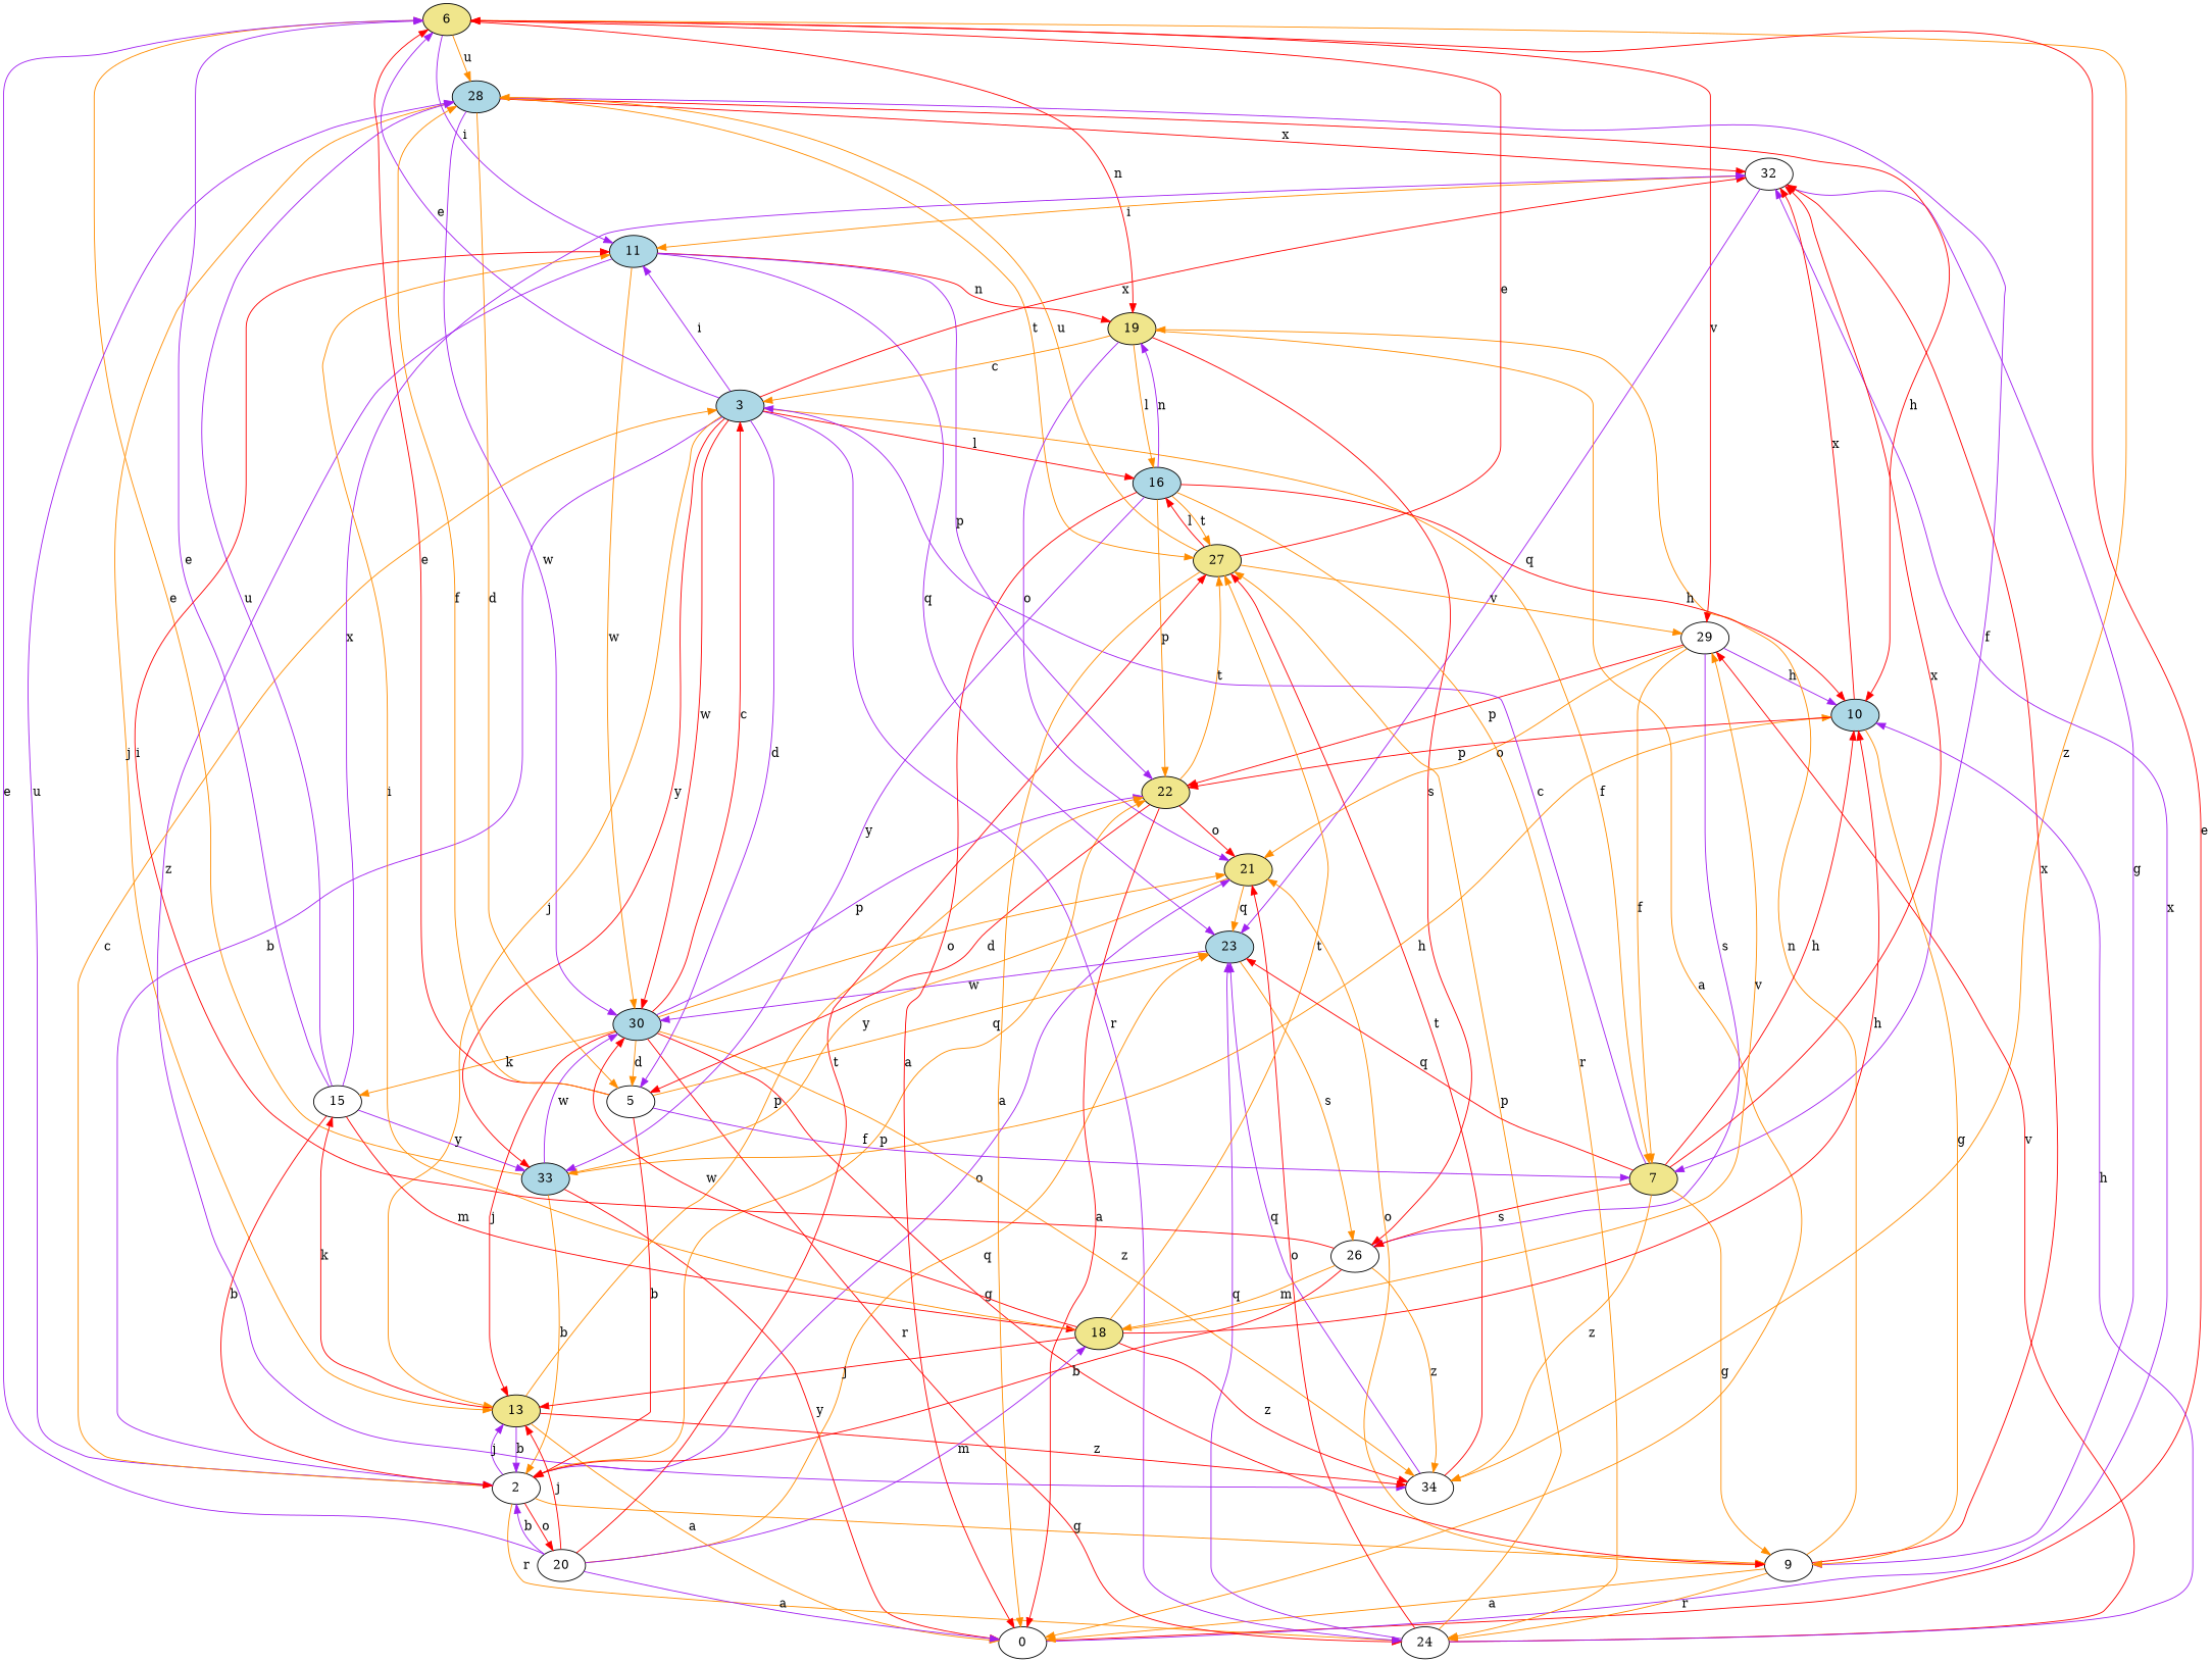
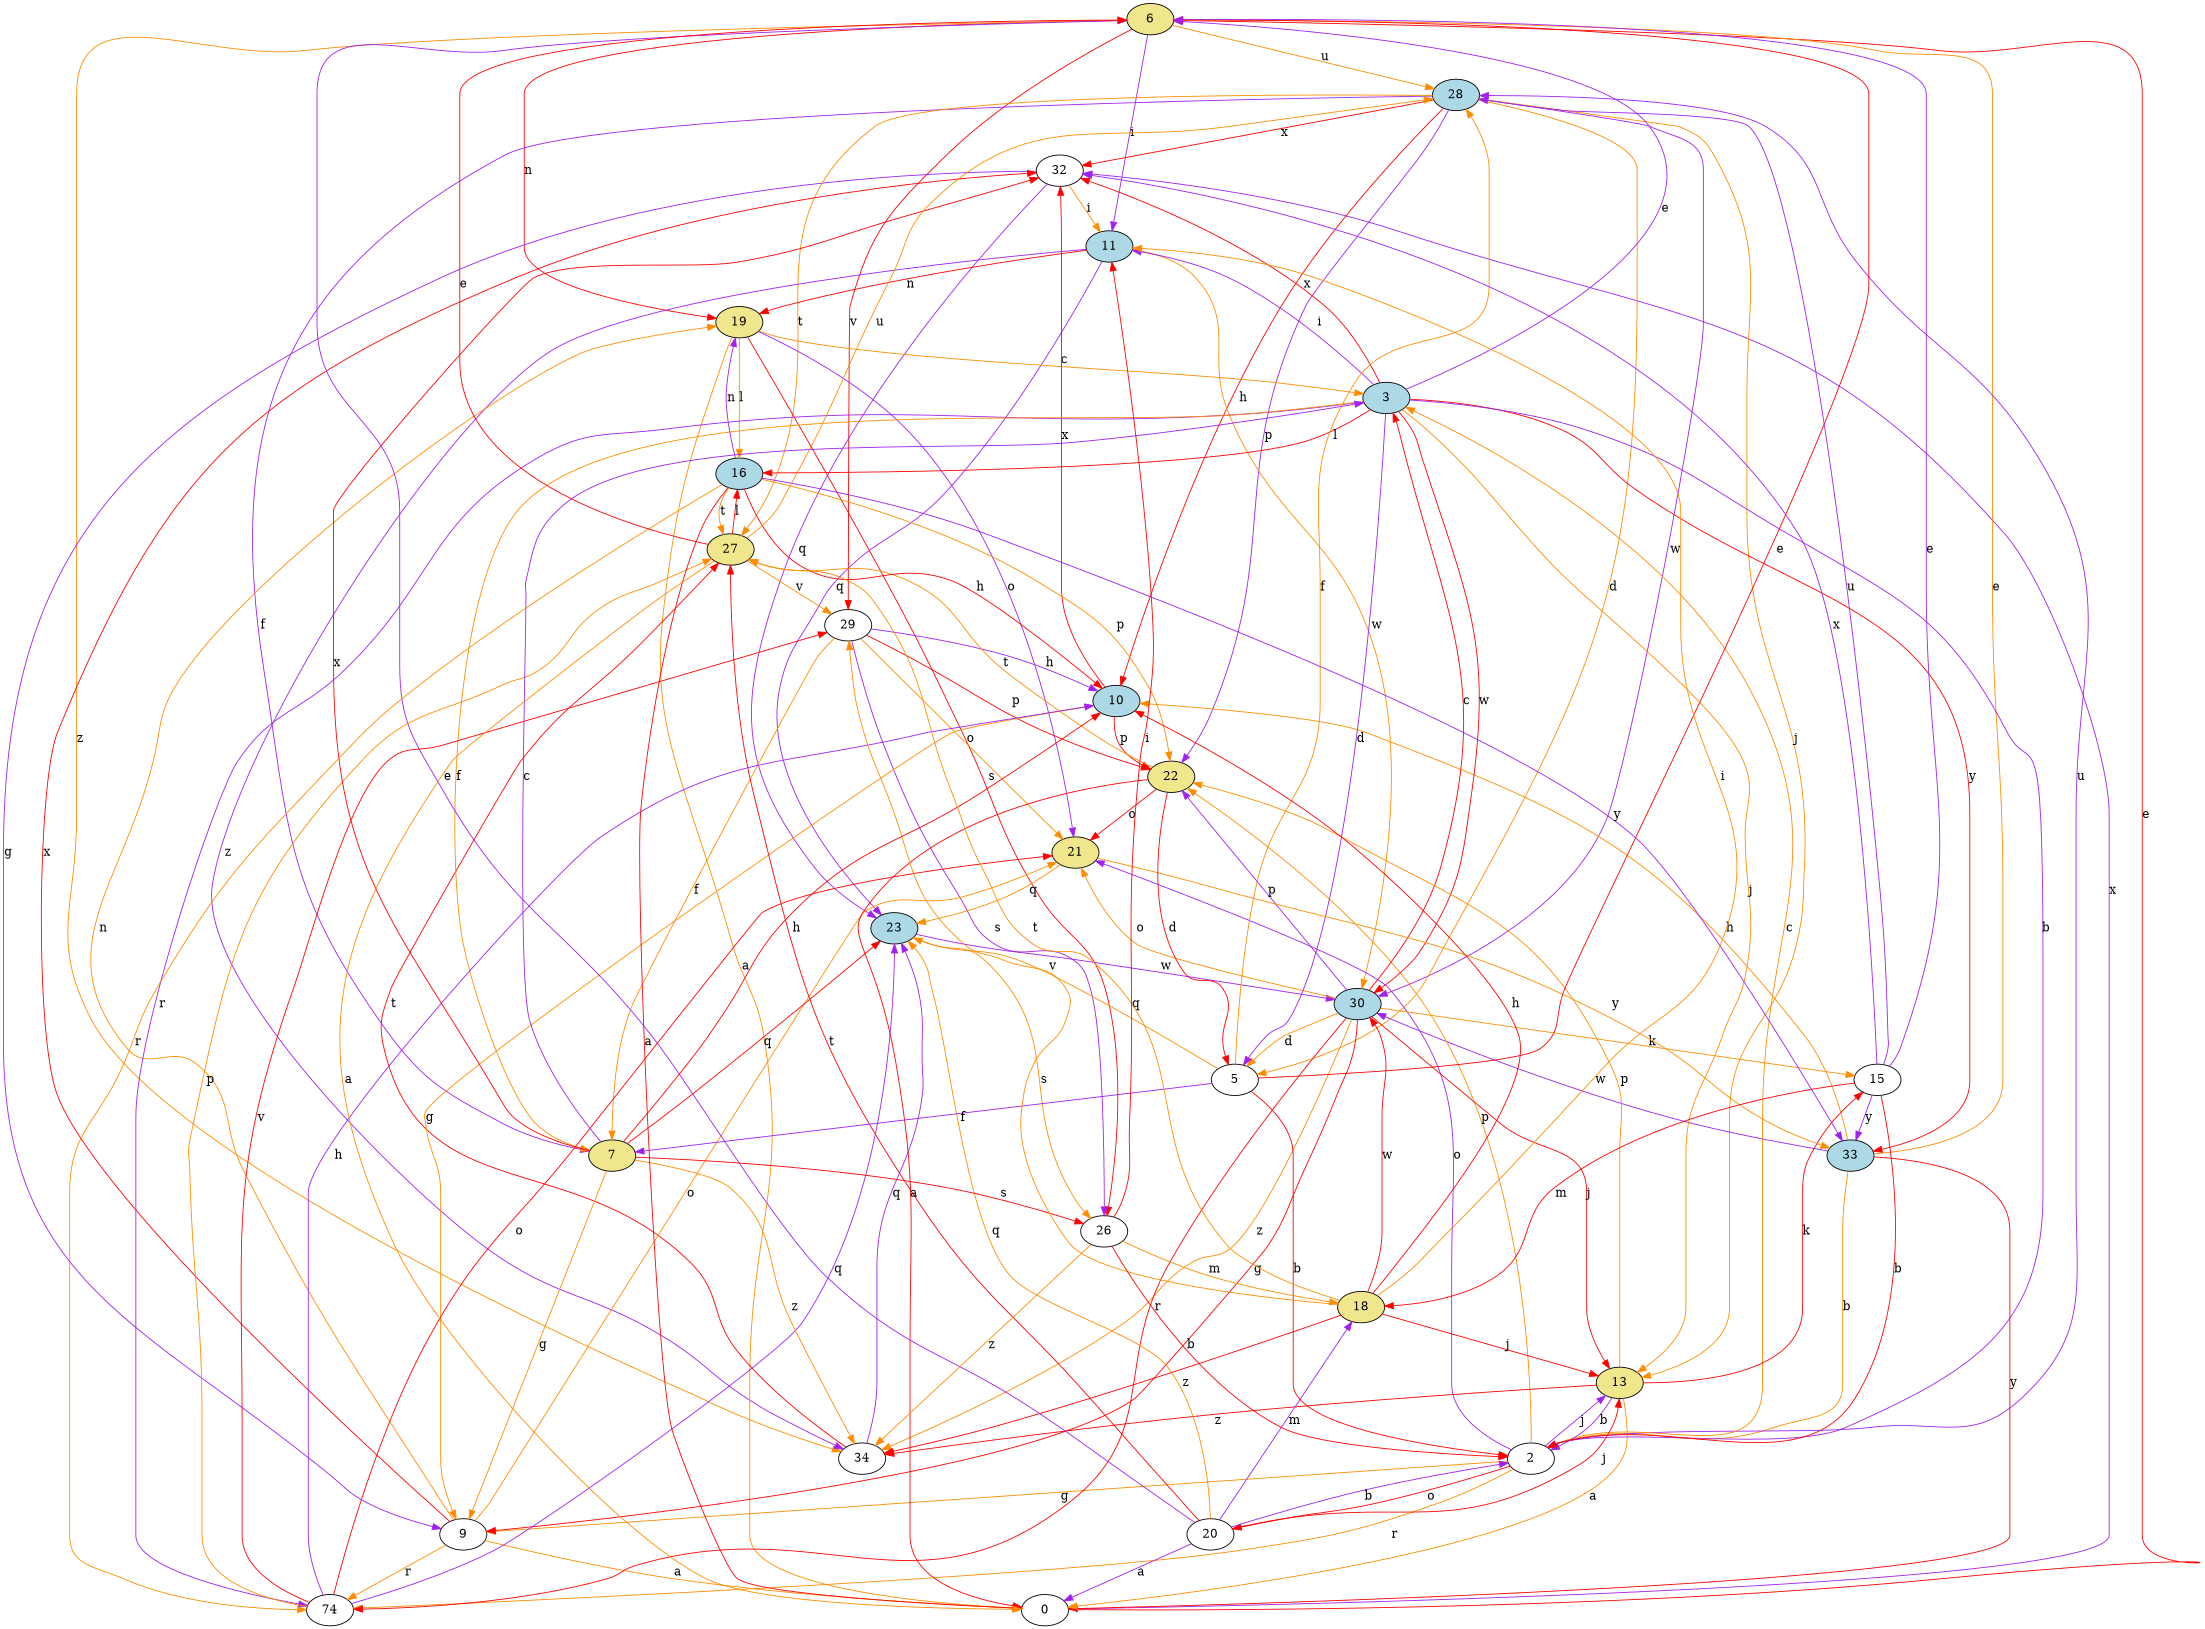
  strict digraph {
    fontname="DejaVu Serif"
    node [fillcolor=white fontname="DejaVu Serif" style=filled]
    edge [color=darkorange fontname="DejaVu Serif"]
    6 [fillcolor=khaki]
    0
    32
    28 [fillcolor=lightblue]
    11 [fillcolor=lightblue]
    19 [fillcolor=khaki]
    29
    34
    9
    23 [fillcolor=lightblue]
    33 [fillcolor=lightblue]
    2
    30 [fillcolor=lightblue]
    10 [fillcolor=lightblue]
    3 [fillcolor=lightblue]
    13 [fillcolor=khaki]
    20
    21 [fillcolor=khaki]
    22 [fillcolor=khaki]
-   24
+   24 [label=74]
    5
    7 [fillcolor=khaki]
    16 [fillcolor=lightblue]
    15
    18 [fillcolor=khaki]
    27 [fillcolor=khaki]
    26
    6 -> 28 [label=u]
    6 -> 11 [color=purple label=i]
    6 -> 19 [color=red label=n]
    6 -> 29 [color=red label=v]
    6 -> 34 [label=z]
    0 -> 6 [color=red label=e]
    0 -> 32 [color=purple label=x]
    32 -> 11 [label=i]
    32 -> 9 [color=purple label=g]
    32 -> 23 [color=purple label=q]
    28 -> 32 [color=red label=x]
    28 -> 30 [color=purple label=w]
    28 -> 10 [color=red label=h]
    28 -> 13 [label=j]
    28 -> 5 [label=d]
    28 -> 7 [color=purple label=f]
    28 -> 27 [label=t]
    11 -> 19 [color=red label=n]
    11 -> 34 [color=purple label=z]
    11 -> 23 [color=purple label=q]
    11 -> 30 [label=w]
-   11 -> 22 [color=purple label=p]
+   28 -> 22 [color=purple label=p]
    19 -> 0 [label=a]
    19 -> 3 [label=c]
    19 -> 21 [color=purple label=o]
    19 -> 16 [label=l]
    19 -> 26 [color=red label=s]
    29 -> 10 [color=purple label=h]
    29 -> 21 [label=o]
    29 -> 22 [color=red label=p]
    29 -> 7 [label=f]
    29 -> 26 [color=purple label=s]
    34 -> 23 [color=purple label=q]
    34 -> 27 [color=red label=t]
    9 -> 0 [label=a]
    9 -> 32 [color=red label=x]
    9 -> 19 [label=n]
    9 -> 21 [label=o]
    9 -> 24 [label=r]
    23 -> 30 [color=purple label=w]
    23 -> 26 [label=s]
    33 -> 6 [label=e]
    33 -> 0 [color=red label=y]
    33 -> 2 [label=b]
    33 -> 30 [color=purple label=w]
    33 -> 10 [label=h]
    2 -> 28 [color=purple label=u]
    2 -> 9 [label=g]
    2 -> 3 [label=c]
    2 -> 13 [color=purple label=j]
    2 -> 20 [color=red label=o]
    2 -> 21 [color=purple label=o]
    2 -> 22 [label=p]
    2 -> 24 [label=r]
    30 -> 34 [label=z]
    30 -> 9 [color=red label=g]
    30 -> 3 [color=red label=c]
    30 -> 13 [color=red label=j]
    30 -> 21 [label=o]
    30 -> 22 [color=purple label=p]
    30 -> 24 [color=red label=r]
    30 -> 5 [label=d]
    30 -> 15 [label=k]
    10 -> 32 [color=red label=x]
    10 -> 9 [label=g]
    10 -> 22 [color=red label=p]
    3 -> 6 [color=purple label=e]
    3 -> 32 [color=red label=x]
    3 -> 11 [color=purple label=i]
    3 -> 33 [color=red label=y]
    3 -> 2 [color=purple label=b]
    3 -> 30 [color=red label=w]
    3 -> 13 [label=j]
    3 -> 24 [color=purple label=r]
    3 -> 5 [color=purple label=d]
    3 -> 7 [label=f]
    3 -> 16 [color=red label=l]
    13 -> 0 [label=a]
    13 -> 34 [color=red label=z]
    13 -> 2 [color=purple label=b]
    13 -> 22 [label=p]
    13 -> 15 [color=red label=k]
    20 -> 6 [color=purple label=e]
    20 -> 0 [color=purple label=a]
    20 -> 23 [label=q]
    20 -> 2 [color=purple label=b]
    20 -> 13 [color=red label=j]
    20 -> 18 [color=purple label=m]
    20 -> 27 [color=red label=t]
    21 -> 23 [label=q]
    21 -> 33 [label=y]
    22 -> 0 [color=red label=a]
    22 -> 21 [color=red label=o]
    22 -> 5 [color=red label=d]
    22 -> 27 [label=t]
    24 -> 29 [color=red label=v]
    24 -> 23 [color=purple label=q]
    24 -> 10 [color=purple label=h]
    24 -> 21 [color=red label=o]
    24 -> 27 [label=p]
    5 -> 6 [color=red label=e]
    5 -> 28 [label=f]
    5 -> 23 [label=q]
    5 -> 2 [color=red label=b]
    5 -> 7 [color=purple label=f]
    7 -> 32 [color=red label=x]
    7 -> 34 [label=z]
    7 -> 9 [label=g]
    7 -> 23 [color=red label=q]
    7 -> 10 [color=red label=h]
    7 -> 3 [color=purple label=c]
    7 -> 26 [color=red label=s]
    16 -> 0 [color=red label=a]
    16 -> 19 [color=purple label=n]
    16 -> 33 [color=purple label=y]
    16 -> 10 [color=red label=h]
    16 -> 22 [label=p]
    16 -> 24 [label=r]
    16 -> 27 [label=t]
    15 -> 6 [color=purple label=e]
    15 -> 32 [color=purple label=x]
    15 -> 28 [color=purple label=u]
    15 -> 33 [color=purple label=y]
    15 -> 2 [color=red label=b]
    15 -> 18 [color=red label=m]
    18 -> 11 [label=i]
    18 -> 29 [label=v]
    18 -> 34 [color=red label=z]
    18 -> 30 [color=red label=w]
    18 -> 10 [color=red label=h]
    18 -> 13 [color=red label=j]
    18 -> 27 [label=t]
    27 -> 6 [color=red label=e]
    27 -> 0 [label=a]
    27 -> 28 [label=u]
    27 -> 29 [label=v]
    27 -> 16 [color=red label=l]
    26 -> 11 [color=red label=i]
    26 -> 34 [label=z]
    26 -> 2 [color=red label=b]
    26 -> 18 [label=m]
  }
